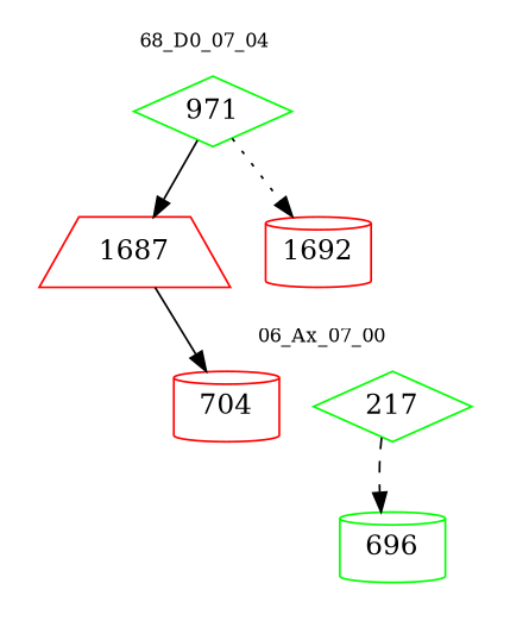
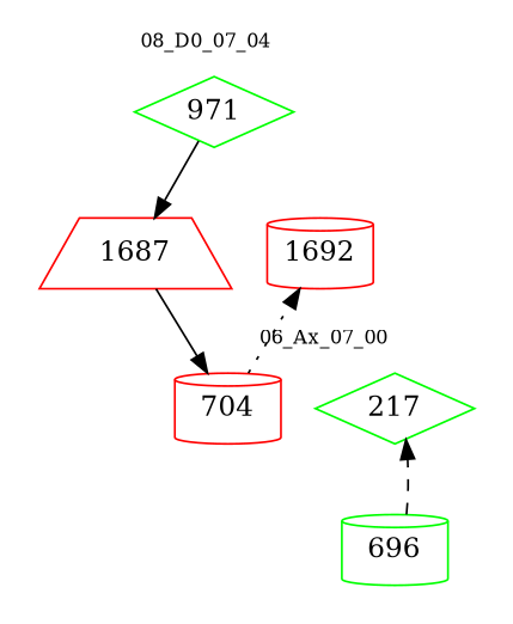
  digraph {
    node [color=green shape=cylinder]
    edge [color=black style=solid]
    n1 [label=217 shape=diamond]
    n2 [label=696]
    n3 [color=red label=704]
    n4 [label=971 shape=diamond]
    n5 [color=red label=1687 shape=trapezium]
    n6 [color=red label=1692]
    subgraph cluster_1 {
      color=white
      fontsize=10
      label="06_Ax_07_00"
      n1
      n2
      n3
    }
    subgraph cluster_2 {
      color=white
      fontsize=10
-     label="68_D0_07_04"
+     label="08_D0_07_04"
      n4
      n5
      n6
    }
-   n1 -> n2 [style=dashed]
+   n2 -> n1 [style=dashed]
    n4 -> n5
-   n4 -> n6 [style=dotted]
+   n3 -> n6 [style=dotted]
    n5 -> n3
  }
